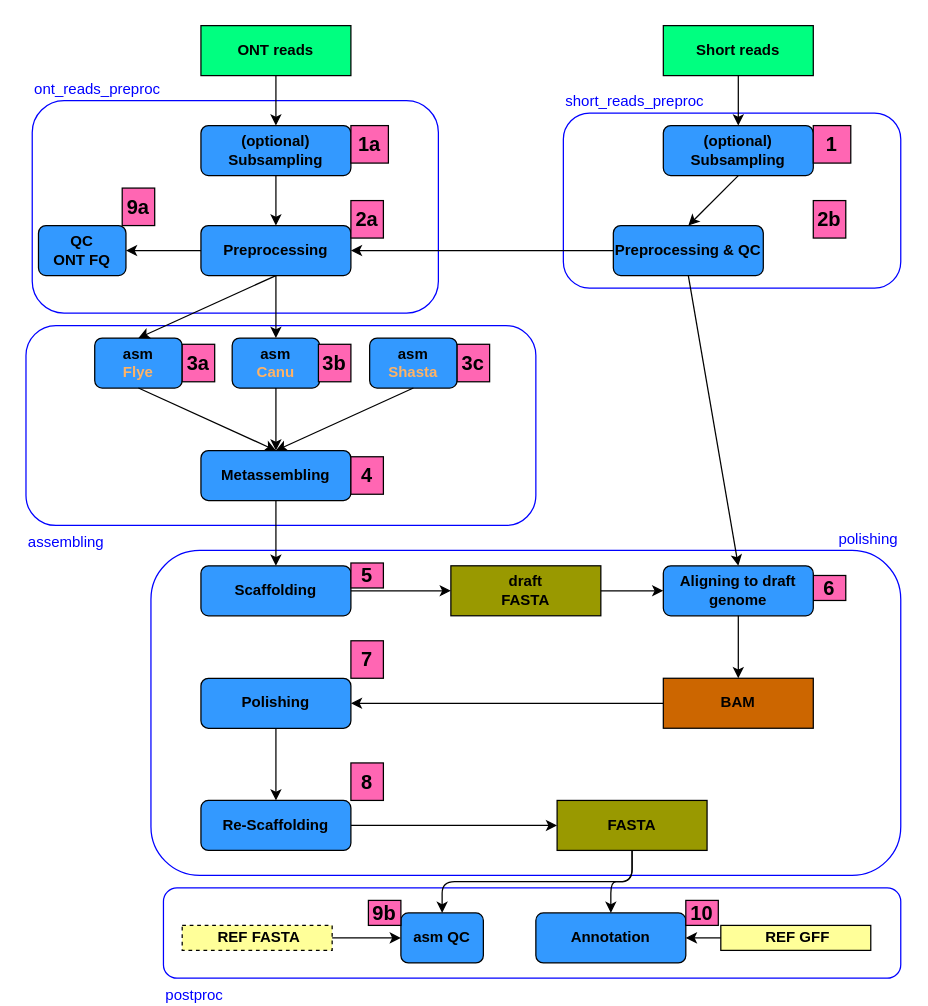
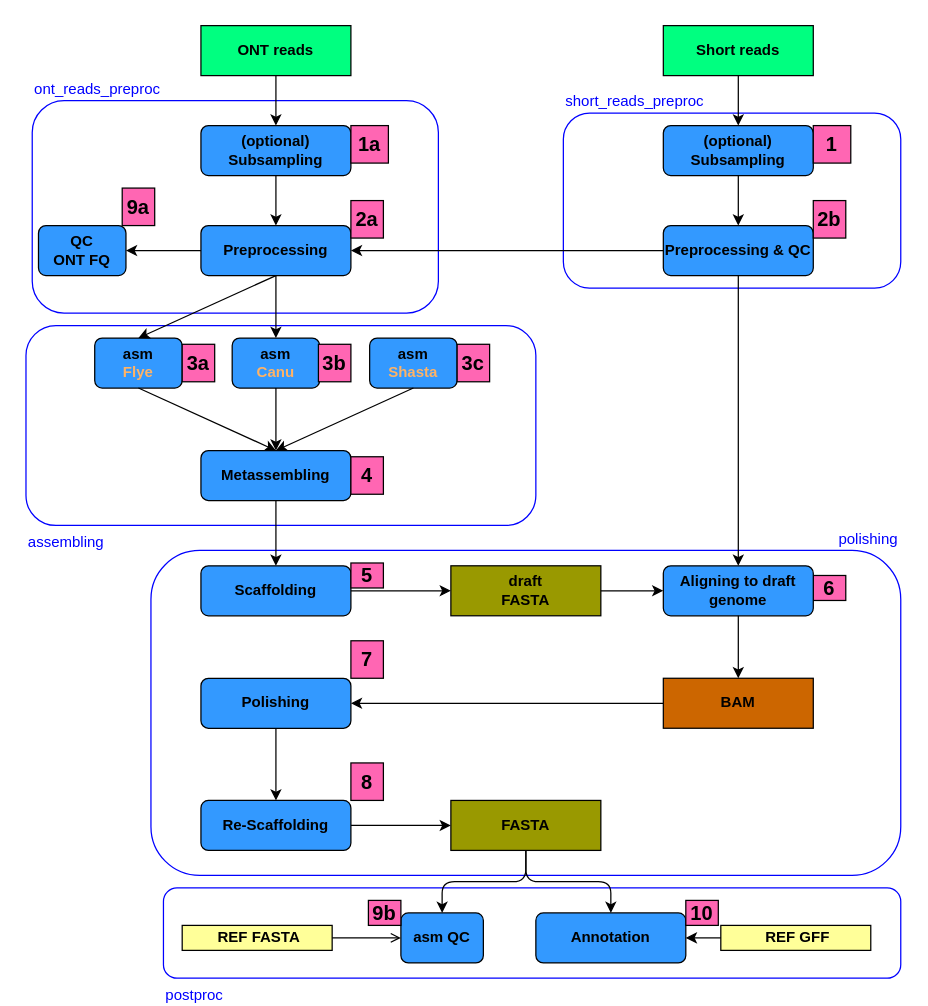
  <mxCell id="0" />
  <mxCell id="1" parent="0" />
  <mxCell id="2" value="&lt;span style=&quot;color: rgb(0, 0, 255);&quot;&gt;polishing&lt;/span&gt;" style="rounded=1;whiteSpace=wrap;html=1;fillColor=none;strokeColor=#0000FF;fontColor=#0000FF;labelPosition=center;verticalLabelPosition=top;align=right;verticalAlign=bottom;" vertex="1" parent="1"><mxGeometry x="120" y="440" width="600" height="260" as="geometry" /></mxCell>
  <mxCell id="3" value="postproc" style="rounded=1;whiteSpace=wrap;html=1;fillColor=none;strokeColor=#0000FF;fontColor=#0000FF;labelPosition=center;verticalLabelPosition=bottom;align=left;verticalAlign=top;" vertex="1" parent="1"><mxGeometry x="130" y="710" width="590" height="72.25" as="geometry" /></mxCell>
  <mxCell id="4" value="ont_reads_preproc" style="rounded=1;whiteSpace=wrap;html=1;fillColor=none;strokeColor=#0000FF;fontColor=#0000FF;labelPosition=center;verticalLabelPosition=top;align=left;verticalAlign=bottom;" vertex="1" parent="1"><mxGeometry x="25" y="80" width="325" height="170" as="geometry" /></mxCell>
  <mxCell id="5" value="&lt;span style=&quot;color: rgb(0, 0, 255);&quot;&gt;assembling&lt;/span&gt;" style="rounded=1;whiteSpace=wrap;html=1;fillColor=none;strokeColor=#0000FF;fontColor=#0000FF;labelPosition=center;verticalLabelPosition=bottom;align=left;verticalAlign=top;" vertex="1" parent="1"><mxGeometry x="20" y="260" width="408" height="160" as="geometry" /></mxCell>
  <mxCell id="6" value="&lt;span style=&quot;color: rgb(0, 0, 255);&quot;&gt;short_reads_preproc&lt;/span&gt;" style="rounded=1;whiteSpace=wrap;html=1;fillColor=none;strokeColor=#0000FF;fontColor=#0000FF;labelPosition=center;verticalLabelPosition=top;align=left;verticalAlign=bottom;" vertex="1" parent="1"><mxGeometry x="450" y="90" width="270" height="140" as="geometry" /></mxCell>
  <mxCell id="7" value="Short reads" style="rounded=0;whiteSpace=wrap;html=1;fontStyle=1;fillColor=#00FF80;" vertex="1" parent="1"><mxGeometry x="530" y="20" width="120" height="40" as="geometry" /></mxCell>
  <mxCell id="8" value="ONT reads" style="rounded=0;whiteSpace=wrap;html=1;fontStyle=1;fillColor=#00FF80;" vertex="1" parent="1"><mxGeometry x="160" y="20" width="120" height="40" as="geometry" /></mxCell>
  <mxCell id="9" value="(optional)&lt;div&gt;Subsampling&lt;/div&gt;" style="rounded=1;whiteSpace=wrap;html=1;fontStyle=1;fillColor=#3399FF;" vertex="1" parent="1"><mxGeometry x="160" y="100" width="120" height="40" as="geometry" /></mxCell>
  <mxCell id="10" value="(optional)&lt;div&gt;Subsampling&lt;/div&gt;" style="rounded=1;whiteSpace=wrap;html=1;fontStyle=1;fillColor=#3399FF;" vertex="1" parent="1"><mxGeometry x="530" y="100" width="120" height="40" as="geometry" /></mxCell>
  <mxCell id="11" value="Preprocessing" style="rounded=1;whiteSpace=wrap;html=1;fontStyle=1;fillColor=#3399FF;" vertex="1" parent="1"><mxGeometry x="160" y="180" width="120" height="40" as="geometry" /></mxCell>
- <mxCell id="12" value="Preprocessing &amp;amp; QC" style="rounded=1;whiteSpace=wrap;html=1;fontStyle=1;fillColor=#3399FF;" vertex="1" parent="1"><mxGeometry x="490" y="180" width="120" height="40" as="geometry" /></mxCell>
+ <mxCell id="12" value="Preprocessing &amp;amp; QC" style="rounded=1;whiteSpace=wrap;html=1;fontStyle=1;fillColor=#3399FF;" vertex="1" parent="1"><mxGeometry x="530" y="180" width="120" height="40" as="geometry" /></mxCell>
  <mxCell id="13" value="asm&lt;div&gt;&lt;font style=&quot;color: rgb(255, 179, 102);&quot;&gt;Flye&lt;/font&gt;&lt;/div&gt;" style="rounded=1;whiteSpace=wrap;html=1;fontStyle=1;fillColor=#3399FF;" vertex="1" parent="1"><mxGeometry x="75" y="270" width="70" height="40" as="geometry" /></mxCell>
  <mxCell id="14" value="asm&lt;div&gt;&lt;font style=&quot;color: rgb(255, 179, 102);&quot;&gt;Canu&lt;/font&gt;&lt;/div&gt;" style="rounded=1;whiteSpace=wrap;html=1;fontStyle=1;fillColor=#3399FF;" vertex="1" parent="1"><mxGeometry x="185" y="270" width="70" height="40" as="geometry" /></mxCell>
  <mxCell id="15" value="asm&lt;div&gt;&lt;font style=&quot;color: rgb(255, 179, 102);&quot;&gt;Shasta&lt;/font&gt;&lt;/div&gt;" style="rounded=1;whiteSpace=wrap;html=1;fontStyle=1;fillColor=#3399FF;" vertex="1" parent="1"><mxGeometry x="295" y="270" width="70" height="40" as="geometry" /></mxCell>
  <mxCell id="16" value="Polishing" style="rounded=1;whiteSpace=wrap;html=1;fontStyle=1;fillColor=#3399FF;" vertex="1" parent="1"><mxGeometry x="160" y="542.25" width="120" height="40" as="geometry" /></mxCell>
  <mxCell id="17" value="Scaffolding" style="rounded=1;whiteSpace=wrap;html=1;fontStyle=1;fillColor=#3399FF;" vertex="1" parent="1"><mxGeometry x="160" y="452.25" width="120" height="40" as="geometry" /></mxCell>
  <mxCell id="18" value="asm QC" style="rounded=1;whiteSpace=wrap;html=1;fontStyle=1;fillColor=#3399FF;" vertex="1" parent="1"><mxGeometry x="320" y="730" width="66" height="40" as="geometry" /></mxCell>
  <mxCell id="19" value="" style="endArrow=classic;html=1;exitX=0.5;exitY=1;exitDx=0;exitDy=0;entryX=0.5;entryY=0;entryDx=0;entryDy=0;" edge="1" parent="1" source="8" target="9"><mxGeometry width="50" height="50" relative="1" as="geometry"><mxPoint x="360" y="360" as="sourcePoint" /><mxPoint x="410" y="310" as="targetPoint" /></mxGeometry></mxCell>
  <mxCell id="20" value="" style="endArrow=classic;html=1;entryX=0.5;entryY=0;entryDx=0;entryDy=0;exitX=0.5;exitY=1;exitDx=0;exitDy=0;" edge="1" parent="1" source="9" target="11"><mxGeometry width="50" height="50" relative="1" as="geometry"><mxPoint x="360" y="130" as="sourcePoint" /><mxPoint x="230" y="110" as="targetPoint" /></mxGeometry></mxCell>
  <mxCell id="21" value="" style="endArrow=classic;html=1;exitX=0.5;exitY=1;exitDx=0;exitDy=0;entryX=0.5;entryY=0;entryDx=0;entryDy=0;" edge="1" parent="1" source="11" target="14"><mxGeometry width="50" height="50" relative="1" as="geometry"><mxPoint x="240" y="80" as="sourcePoint" /><mxPoint x="220" y="250" as="targetPoint" /></mxGeometry></mxCell>
  <mxCell id="22" value="" style="endArrow=classic;html=1;exitX=0.5;exitY=1;exitDx=0;exitDy=0;entryX=0.5;entryY=0;entryDx=0;entryDy=0;" edge="1" parent="1" source="11" target="13"><mxGeometry width="50" height="50" relative="1" as="geometry"><mxPoint x="240" y="240" as="sourcePoint" /><mxPoint x="240" y="290" as="targetPoint" /></mxGeometry></mxCell>
  <mxCell id="23" value="Metassembling" style="rounded=1;whiteSpace=wrap;html=1;fontStyle=1;fillColor=#3399FF;" vertex="1" parent="1"><mxGeometry x="160" y="360" width="120" height="40" as="geometry" /></mxCell>
  <mxCell id="24" value="" style="endArrow=classic;html=1;exitX=0.5;exitY=1;exitDx=0;exitDy=0;entryX=0.5;entryY=0;entryDx=0;entryDy=0;" edge="1" parent="1" source="13" target="23"><mxGeometry width="50" height="50" relative="1" as="geometry"><mxPoint x="230" y="230" as="sourcePoint" /><mxPoint x="120" y="280" as="targetPoint" /></mxGeometry></mxCell>
  <mxCell id="25" value="" style="endArrow=classic;html=1;entryX=0.5;entryY=0;entryDx=0;entryDy=0;exitX=0.5;exitY=1;exitDx=0;exitDy=0;" edge="1" parent="1" source="14" target="23"><mxGeometry width="50" height="50" relative="1" as="geometry"><mxPoint x="310" y="340" as="sourcePoint" /><mxPoint x="230" y="280" as="targetPoint" /></mxGeometry></mxCell>
  <mxCell id="26" value="" style="endArrow=classic;html=1;exitX=0.5;exitY=1;exitDx=0;exitDy=0;entryX=0.5;entryY=0;entryDx=0;entryDy=0;" edge="1" parent="1" source="15" target="23"><mxGeometry width="50" height="50" relative="1" as="geometry"><mxPoint x="240" y="240" as="sourcePoint" /><mxPoint x="240" y="290" as="targetPoint" /></mxGeometry></mxCell>
  <mxCell id="27" value="" style="endArrow=classic;html=1;exitX=0.5;exitY=1;exitDx=0;exitDy=0;entryX=0.5;entryY=0;entryDx=0;entryDy=0;" edge="1" parent="1" source="23" target="17"><mxGeometry width="50" height="50" relative="1" as="geometry"><mxPoint x="250" y="250" as="sourcePoint" /><mxPoint x="250" y="300" as="targetPoint" /></mxGeometry></mxCell>
  <mxCell id="28" value="" style="endArrow=classic;html=1;exitX=1;exitY=0.5;exitDx=0;exitDy=0;entryX=0;entryY=0.5;entryDx=0;entryDy=0;" edge="1" parent="1" source="43" target="32"><mxGeometry width="50" height="50" relative="1" as="geometry"><mxPoint x="430" y="670" as="sourcePoint" /><mxPoint x="340" y="660" as="targetPoint" /></mxGeometry></mxCell>
  <mxCell id="29" value="" style="endArrow=classic;html=1;exitX=0.5;exitY=1;exitDx=0;exitDy=0;entryX=0.5;entryY=0;entryDx=0;entryDy=0;" edge="1" parent="1" source="7" target="10"><mxGeometry width="50" height="50" relative="1" as="geometry"><mxPoint x="386" y="90" as="sourcePoint" /><mxPoint x="386" y="142" as="targetPoint" /></mxGeometry></mxCell>
  <mxCell id="30" value="" style="endArrow=classic;html=1;exitX=0.5;exitY=1;exitDx=0;exitDy=0;entryX=0.5;entryY=0;entryDx=0;entryDy=0;" edge="1" parent="1" source="10" target="12"><mxGeometry width="50" height="50" relative="1" as="geometry"><mxPoint x="396" y="100" as="sourcePoint" /><mxPoint x="396" y="152" as="targetPoint" /></mxGeometry></mxCell>
  <mxCell id="31" value="" style="endArrow=classic;html=1;entryX=1;entryY=0.5;entryDx=0;entryDy=0;edgeStyle=orthogonalEdgeStyle;exitX=0;exitY=0.5;exitDx=0;exitDy=0;" edge="1" parent="1" source="57" target="16"><mxGeometry width="50" height="50" relative="1" as="geometry"><mxPoint x="490" y="530" as="sourcePoint" /><mxPoint x="270" y="502" as="targetPoint" /></mxGeometry></mxCell>
- <mxCell id="32" value="FASTA" style="rounded=0;whiteSpace=wrap;html=1;fontStyle=1;fillColor=#999900;" vertex="1" parent="1"><mxGeometry x="445" y="640" width="120" height="40" as="geometry" /></mxCell>
+ <mxCell id="32" value="FASTA" style="rounded=0;whiteSpace=wrap;html=1;fontStyle=1;fillColor=#999900;" vertex="1" parent="1"><mxGeometry x="360" y="640" width="120" height="40" as="geometry" /></mxCell>
  <mxCell id="33" value="" style="endArrow=classic;html=1;entryX=0.5;entryY=0;entryDx=0;entryDy=0;edgeStyle=orthogonalEdgeStyle;exitX=0.5;exitY=1;exitDx=0;exitDy=0;" edge="1" parent="1" source="32" target="18"><mxGeometry width="50" height="50" relative="1" as="geometry"><mxPoint x="390" y="860" as="sourcePoint" /><mxPoint x="510" y="660" as="targetPoint" /></mxGeometry></mxCell>
  <mxCell id="34" value="1" style="rounded=0;whiteSpace=wrap;html=1;fontStyle=1;fontSize=16;fillColor=#FF66B3;" vertex="1" parent="1"><mxGeometry x="650" y="100" width="30" height="30" as="geometry" /></mxCell>
  <mxCell id="35" value="1a" style="rounded=0;whiteSpace=wrap;html=1;fontStyle=1;fontSize=16;fillColor=#FF66B3;" vertex="1" parent="1"><mxGeometry x="280" y="100" width="30" height="30" as="geometry" /></mxCell>
  <mxCell id="36" value="2b" style="rounded=0;whiteSpace=wrap;html=1;fontStyle=1;fontSize=16;fillColor=#FF66B3;" vertex="1" parent="1"><mxGeometry x="650" y="160" width="26" height="30" as="geometry" /></mxCell>
  <mxCell id="37" value="2a" style="rounded=0;whiteSpace=wrap;html=1;fontStyle=1;fontSize=16;fillColor=#FF66B3;" vertex="1" parent="1"><mxGeometry x="280" y="160" width="26" height="30" as="geometry" /></mxCell>
  <mxCell id="38" value="3a" style="rounded=0;whiteSpace=wrap;html=1;fontStyle=1;fontSize=16;fillColor=#FF66B3;" vertex="1" parent="1"><mxGeometry x="145" y="275" width="26" height="30" as="geometry" /></mxCell>
  <mxCell id="39" value="3b" style="rounded=0;whiteSpace=wrap;html=1;fontStyle=1;fontSize=16;fillColor=#FF66B3;" vertex="1" parent="1"><mxGeometry x="254" y="275" width="26" height="30" as="geometry" /></mxCell>
  <mxCell id="40" value="3c" style="rounded=0;whiteSpace=wrap;html=1;fontStyle=1;fontSize=16;fillColor=#FF66B3;" vertex="1" parent="1"><mxGeometry x="365" y="275" width="26" height="30" as="geometry" /></mxCell>
  <mxCell id="41" value="4" style="rounded=0;whiteSpace=wrap;html=1;fontStyle=1;fontSize=16;fillColor=#FF66B3;" vertex="1" parent="1"><mxGeometry x="280" y="365" width="26" height="30" as="geometry" /></mxCell>
  <mxCell id="42" value="5" style="rounded=0;whiteSpace=wrap;html=1;fontStyle=1;fontSize=16;fillColor=#FF66B3;" vertex="1" parent="1"><mxGeometry x="280" y="450" width="26" height="20" as="geometry" /></mxCell>
  <mxCell id="43" value="Re-Scaffolding" style="rounded=1;whiteSpace=wrap;html=1;fontStyle=1;fillColor=#3399FF;" vertex="1" parent="1"><mxGeometry x="160" y="640" width="120" height="40" as="geometry" /></mxCell>
  <mxCell id="44" value="" style="endArrow=classic;html=1;entryX=0.5;entryY=0;entryDx=0;entryDy=0;exitX=0.5;exitY=1;exitDx=0;exitDy=0;" edge="1" parent="1" source="16" target="43"><mxGeometry width="50" height="50" relative="1" as="geometry"><mxPoint x="230" y="502" as="sourcePoint" /><mxPoint x="230" y="552" as="targetPoint" /></mxGeometry></mxCell>
  <mxCell id="45" value="6" style="rounded=0;whiteSpace=wrap;html=1;fontStyle=1;fontSize=16;fillColor=#FF66B3;" vertex="1" parent="1"><mxGeometry x="650" y="460" width="26" height="20" as="geometry" /></mxCell>
  <mxCell id="46" value="7" style="rounded=0;whiteSpace=wrap;html=1;fontStyle=1;fontSize=16;fillColor=#FF66B3;" vertex="1" parent="1"><mxGeometry x="280" y="512.25" width="26" height="30" as="geometry" /></mxCell>
  <mxCell id="47" value="9b" style="rounded=0;whiteSpace=wrap;html=1;fontStyle=1;fontSize=16;fillColor=#FF66B3;" vertex="1" parent="1"><mxGeometry x="294" y="720" width="26" height="20" as="geometry" /></mxCell>
  <mxCell id="48" value="" style="endArrow=classic;html=1;exitX=0;exitY=0.5;exitDx=0;exitDy=0;entryX=1;entryY=0.5;entryDx=0;entryDy=0;" edge="1" parent="1" source="12" target="11"><mxGeometry width="50" height="50" relative="1" as="geometry"><mxPoint x="600" y="150" as="sourcePoint" /><mxPoint x="600" y="190" as="targetPoint" /></mxGeometry></mxCell>
  <mxCell id="49" value="QC&lt;div&gt;&lt;span style=&quot;color: rgb(0, 0, 0);&quot;&gt;ONT FQ&lt;/span&gt;&lt;/div&gt;" style="rounded=1;whiteSpace=wrap;html=1;fontStyle=1;fillColor=#3399FF;" vertex="1" parent="1"><mxGeometry x="30" y="180" width="70" height="40" as="geometry" /></mxCell>
  <mxCell id="50" value="" style="endArrow=classic;html=1;exitX=0;exitY=0.5;exitDx=0;exitDy=0;entryX=1;entryY=0.5;entryDx=0;entryDy=0;edgeStyle=orthogonalEdgeStyle;" edge="1" parent="1" source="11" target="49"><mxGeometry width="50" height="50" relative="1" as="geometry"><mxPoint x="610" y="240" as="sourcePoint" /><mxPoint x="300" y="582" as="targetPoint" /></mxGeometry></mxCell>
  <mxCell id="51" value="9a" style="rounded=0;whiteSpace=wrap;html=1;fontStyle=1;fontSize=16;fillColor=#FF66B3;" vertex="1" parent="1"><mxGeometry x="97" y="150" width="26" height="30" as="geometry" /></mxCell>
  <mxCell id="52" value="draft&lt;div&gt;FASTA&lt;/div&gt;" style="rounded=0;whiteSpace=wrap;html=1;fontStyle=1;fillColor=#999900;" vertex="1" parent="1"><mxGeometry x="360" y="452.25" width="120" height="40" as="geometry" /></mxCell>
  <mxCell id="53" value="" style="endArrow=classic;html=1;exitX=1;exitY=0.5;exitDx=0;exitDy=0;entryX=0;entryY=0.5;entryDx=0;entryDy=0;" edge="1" parent="1" source="17" target="52"><mxGeometry width="50" height="50" relative="1" as="geometry"><mxPoint x="230" y="410" as="sourcePoint" /><mxPoint x="230" y="462" as="targetPoint" /></mxGeometry></mxCell>
  <mxCell id="54" value="Aligning to draft genome" style="rounded=1;whiteSpace=wrap;html=1;fontStyle=1;fillColor=#3399FF;" vertex="1" parent="1"><mxGeometry x="530" y="452.25" width="120" height="40" as="geometry" /></mxCell>
  <mxCell id="55" value="" style="endArrow=classic;html=1;exitX=0.5;exitY=1;exitDx=0;exitDy=0;entryX=0.5;entryY=0;entryDx=0;entryDy=0;" edge="1" parent="1" source="12" target="54"><mxGeometry width="50" height="50" relative="1" as="geometry"><mxPoint x="600" y="150" as="sourcePoint" /><mxPoint x="600" y="190" as="targetPoint" /></mxGeometry></mxCell>
  <mxCell id="56" value="" style="endArrow=classic;html=1;exitX=1;exitY=0.5;exitDx=0;exitDy=0;entryX=0;entryY=0.5;entryDx=0;entryDy=0;" edge="1" parent="1" source="52" target="54"><mxGeometry width="50" height="50" relative="1" as="geometry"><mxPoint x="290" y="482" as="sourcePoint" /><mxPoint x="370" y="482" as="targetPoint" /></mxGeometry></mxCell>
  <mxCell id="57" value="BAM" style="rounded=0;whiteSpace=wrap;html=1;fontStyle=1;fillColor=#CC6600;" vertex="1" parent="1"><mxGeometry x="530" y="542.25" width="120" height="40" as="geometry" /></mxCell>
  <mxCell id="58" value="" style="endArrow=classic;html=1;exitX=0.5;exitY=1;exitDx=0;exitDy=0;entryX=0.5;entryY=0;entryDx=0;entryDy=0;" edge="1" parent="1" source="54" target="57"><mxGeometry width="50" height="50" relative="1" as="geometry"><mxPoint x="490" y="482" as="sourcePoint" /><mxPoint x="540" y="482" as="targetPoint" /></mxGeometry></mxCell>
  <mxCell id="59" value="8" style="rounded=0;whiteSpace=wrap;html=1;fontStyle=1;fontSize=16;fillColor=#FF66B3;" vertex="1" parent="1"><mxGeometry x="280" y="610" width="26" height="30" as="geometry" /></mxCell>
  <mxCell id="60" value="Annotation" style="rounded=1;whiteSpace=wrap;html=1;fontStyle=1;fillColor=#3399FF;" vertex="1" parent="1"><mxGeometry x="428" y="730" width="120" height="40" as="geometry" /></mxCell>
  <mxCell id="61" value="10" style="rounded=0;whiteSpace=wrap;html=1;fontStyle=1;fontSize=16;fillColor=#FF66B3;" vertex="1" parent="1"><mxGeometry x="548" y="720" width="26" height="20" as="geometry" /></mxCell>
- <mxCell id="62" value="&amp;nbsp;REF FASTA" style="rounded=0;whiteSpace=wrap;html=1;fontStyle=1;fillColor=#FFFF99;dashed=1;" vertex="1" parent="1"><mxGeometry x="145" y="740" width="120" height="20" as="geometry" /></mxCell>
+ <mxCell id="62" value="&amp;nbsp;REF FASTA" style="rounded=0;whiteSpace=wrap;html=1;fontStyle=1;fillColor=#FFFF99;" vertex="1" parent="1"><mxGeometry x="145" y="740" width="120" height="20" as="geometry" /></mxCell>
  <mxCell id="63" value="&amp;nbsp;REF GFF" style="rounded=0;whiteSpace=wrap;html=1;fontStyle=1;fillColor=#FFFF99;" vertex="1" parent="1"><mxGeometry x="576" y="740" width="120" height="20" as="geometry" /></mxCell>
- <mxCell id="64" value="" style="endArrow=classic;html=1;entryX=0;entryY=0.5;entryDx=0;entryDy=0;exitX=1;exitY=0.5;exitDx=0;exitDy=0;" edge="1" parent="1" source="62" target="18"><mxGeometry width="50" height="50" relative="1" as="geometry"><mxPoint x="680" y="680" as="sourcePoint" /><mxPoint x="600" y="552" as="targetPoint" /></mxGeometry></mxCell>
+ <mxCell id="64" value="" style="endArrow=open;html=1;entryX=0;entryY=0.5;entryDx=0;entryDy=0;exitX=1;exitY=0.5;exitDx=0;exitDy=0;" edge="1" parent="1" source="62" target="18"><mxGeometry width="50" height="50" relative="1" as="geometry"><mxPoint x="680" y="680" as="sourcePoint" /><mxPoint x="600" y="552" as="targetPoint" /></mxGeometry></mxCell>
  <mxCell id="65" value="" style="endArrow=classic;html=1;exitX=0;exitY=0.5;exitDx=0;exitDy=0;entryX=1;entryY=0.5;entryDx=0;entryDy=0;edgeStyle=orthogonalEdgeStyle;" edge="1" parent="1" source="63" target="60"><mxGeometry width="50" height="50" relative="1" as="geometry"><mxPoint x="610" y="512" as="sourcePoint" /><mxPoint x="610" y="562" as="targetPoint" /></mxGeometry></mxCell>
  <mxCell id="66" value="" style="endArrow=classic;html=1;exitX=0.5;exitY=1;exitDx=0;exitDy=0;entryX=0.5;entryY=0;entryDx=0;entryDy=0;edgeStyle=orthogonalEdgeStyle;" edge="1" parent="1" source="32" target="60"><mxGeometry width="50" height="50" relative="1" as="geometry"><mxPoint x="620" y="522" as="sourcePoint" /><mxPoint x="620" y="572" as="targetPoint" /></mxGeometry></mxCell>
